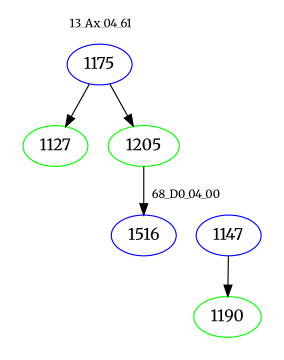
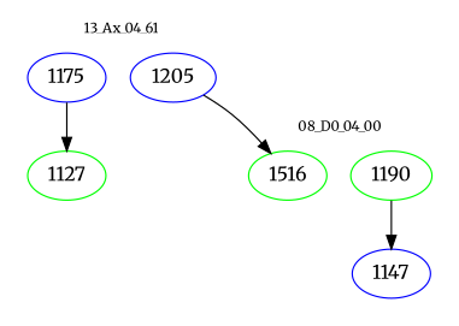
  digraph {
    fontname=Merriweather
    node [color=blue fontname=Merriweather]
    edge [color=black fontname=Merriweather]
    n1 [label=1175]
    n2 [color=green label=1127]
-   n3 [color=green label=1205]
+   n3 [label=1205]
    n4 [label=1147]
    n5 [color=green label=1190]
-   n6 [label=1516]
+   n6 [color=green label=1516]
    subgraph cluster_1 {
      color=white
      fontsize=10
      label="13_Ax_04_61"
      n1
      n2
      n3
    }
    subgraph cluster_2 {
      color=white
      fontsize=10
-     label="68_D0_04_00"
+     label="08_D0_04_00"
      n4
      n5
      n6
    }
    n1 -> n2
-   n1 -> n3
    n3 -> n6
-   n4 -> n5
+   n5 -> n4
  }
